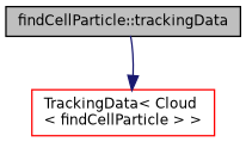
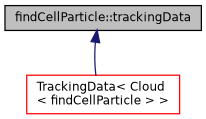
  digraph {
    node [fontname=Helvetica fontsize=10 shape=record]
    n1 [color=black fillcolor=grey75 fontcolor=black height=0.2 label="findCellParticle::trackingData" style=filled width=0.4]
    n2 [color=red height=0.2 label="TrackingData\< Cloud\l\< findCellParticle \> \>" width=0.4]
-   n2 -> n1 [color=midnightblue dir=back fontname=Helvetica fontsize=10 labelfontname=Helvetica labelfontsize=10 style=solid]
+   n1 -> n2 [color=midnightblue dir=back fontname=Helvetica fontsize=10 labelfontname=Helvetica labelfontsize=10 style=solid]
  }
